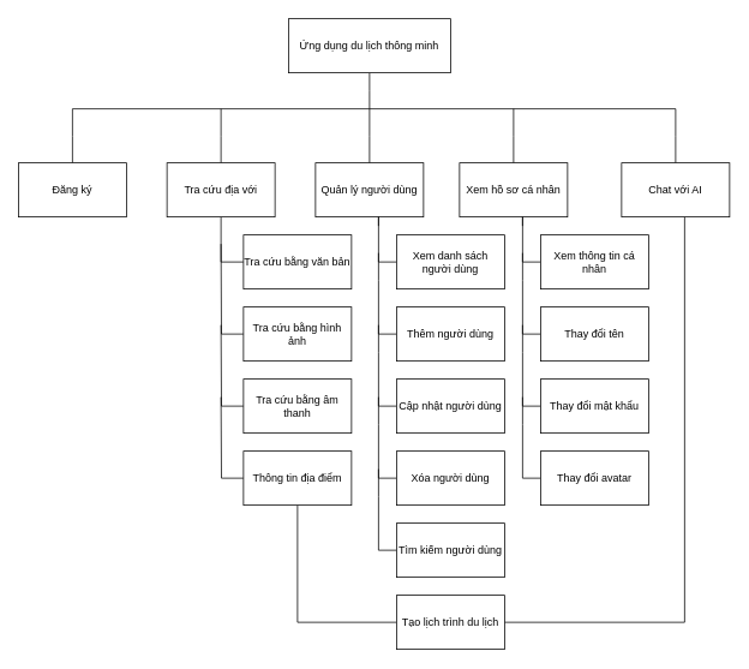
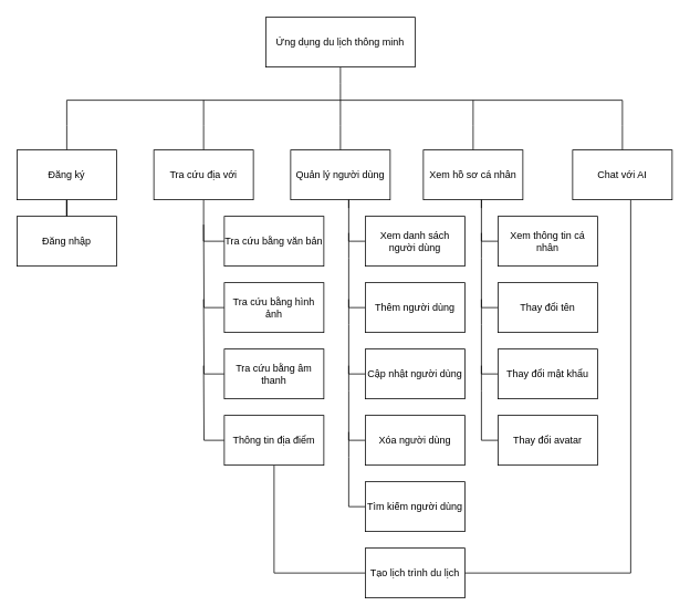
  <mxCell id="0" />
  <mxCell id="1" parent="0" />
  <mxCell id="2" style="edgeStyle=orthogonalEdgeStyle;rounded=0;orthogonalLoop=1;jettySize=auto;html=1;endArrow=none;endFill=0;" edge="1" parent="1" source="3"><mxGeometry relative="1" as="geometry"><mxPoint x="410" y="120" as="targetPoint" /></mxGeometry></mxCell>
  <mxCell id="3" value="Ứng dụng du lịch thông minh" style="rounded=0;whiteSpace=wrap;html=1;" vertex="1" parent="1"><mxGeometry x="320" y="20" width="180" height="60" as="geometry" /></mxCell>
+ <mxCell id="4" style="edgeStyle=orthogonalEdgeStyle;rounded=0;orthogonalLoop=1;jettySize=auto;html=1;endArrow=none;endFill=0;" edge="1" parent="1" source="6" target="7"><mxGeometry relative="1" as="geometry" /></mxCell>
  <mxCell id="5" style="edgeStyle=orthogonalEdgeStyle;rounded=0;orthogonalLoop=1;jettySize=auto;html=1;endArrow=none;endFill=0;" edge="1" parent="1" source="6"><mxGeometry relative="1" as="geometry"><mxPoint x="80" y="120" as="targetPoint" /></mxGeometry></mxCell>
  <mxCell id="6" value="Đăng ký" style="rounded=0;whiteSpace=wrap;html=1;" vertex="1" parent="1"><mxGeometry x="20" y="180" width="120" height="60" as="geometry" /></mxCell>
+ <mxCell id="7" value="Đăng nhập" style="rounded=0;whiteSpace=wrap;html=1;" vertex="1" parent="1"><mxGeometry x="20" y="260" width="120" height="60" as="geometry" /></mxCell>
  <mxCell id="8" value="" style="endArrow=none;html=1;rounded=0;" edge="1" parent="1"><mxGeometry width="50" height="50" relative="1" as="geometry"><mxPoint x="80" y="120" as="sourcePoint" /><mxPoint x="750" y="120" as="targetPoint" /></mxGeometry></mxCell>
  <mxCell id="9" style="edgeStyle=orthogonalEdgeStyle;rounded=0;orthogonalLoop=1;jettySize=auto;html=1;entryX=0;entryY=0.5;entryDx=0;entryDy=0;endArrow=none;endFill=0;" edge="1" parent="1" source="11" target="12"><mxGeometry relative="1" as="geometry" /></mxCell>
  <mxCell id="10" style="edgeStyle=orthogonalEdgeStyle;rounded=0;orthogonalLoop=1;jettySize=auto;html=1;endArrow=none;endFill=0;" edge="1" parent="1" source="11"><mxGeometry relative="1" as="geometry"><mxPoint x="245" y="120" as="targetPoint" /></mxGeometry></mxCell>
  <mxCell id="11" value="Tra cứu địa với" style="rounded=0;whiteSpace=wrap;html=1;" vertex="1" parent="1"><mxGeometry x="185" y="180" width="120" height="60" as="geometry" /></mxCell>
  <mxCell id="12" value="Tra cứu bằng văn bản" style="rounded=0;whiteSpace=wrap;html=1;" vertex="1" parent="1"><mxGeometry x="270" y="260" width="120" height="60" as="geometry" /></mxCell>
  <mxCell id="13" style="edgeStyle=orthogonalEdgeStyle;rounded=0;orthogonalLoop=1;jettySize=auto;html=1;endArrow=none;endFill=0;" edge="1" parent="1" source="14"><mxGeometry relative="1" as="geometry"><mxPoint x="245" y="270" as="targetPoint" /></mxGeometry></mxCell>
  <mxCell id="14" value="Tra cứu bằng hình ảnh" style="rounded=0;whiteSpace=wrap;html=1;" vertex="1" parent="1"><mxGeometry x="270" y="340" width="120" height="60" as="geometry" /></mxCell>
  <mxCell id="15" style="edgeStyle=orthogonalEdgeStyle;rounded=0;orthogonalLoop=1;jettySize=auto;html=1;endArrow=none;endFill=0;" edge="1" parent="1" source="16"><mxGeometry relative="1" as="geometry"><mxPoint x="245" y="360" as="targetPoint" /></mxGeometry></mxCell>
  <mxCell id="16" value="Tra cứu bằng âm thanh" style="rounded=0;whiteSpace=wrap;html=1;" vertex="1" parent="1"><mxGeometry x="270" y="420" width="120" height="60" as="geometry" /></mxCell>
  <mxCell id="17" style="edgeStyle=orthogonalEdgeStyle;rounded=0;orthogonalLoop=1;jettySize=auto;html=1;endArrow=none;endFill=0;" edge="1" parent="1" source="19"><mxGeometry relative="1" as="geometry"><mxPoint x="750" y="120" as="targetPoint" /></mxGeometry></mxCell>
  <mxCell id="18" style="edgeStyle=orthogonalEdgeStyle;rounded=0;orthogonalLoop=1;jettySize=auto;html=1;entryX=1;entryY=0.5;entryDx=0;entryDy=0;endArrow=none;endFill=0;" edge="1" parent="1" source="19" target="23"><mxGeometry relative="1" as="geometry"><Array as="points"><mxPoint x="760" y="690" /></Array></mxGeometry></mxCell>
  <mxCell id="19" value="Chat với AI" style="rounded=0;whiteSpace=wrap;html=1;" vertex="1" parent="1"><mxGeometry x="690" y="180" width="120" height="60" as="geometry" /></mxCell>
  <mxCell id="20" style="edgeStyle=orthogonalEdgeStyle;rounded=0;orthogonalLoop=1;jettySize=auto;html=1;endArrow=none;endFill=0;" edge="1" parent="1" source="22"><mxGeometry relative="1" as="geometry"><mxPoint x="245" y="440" as="targetPoint" /></mxGeometry></mxCell>
  <mxCell id="21" style="edgeStyle=orthogonalEdgeStyle;rounded=0;orthogonalLoop=1;jettySize=auto;html=1;entryX=0;entryY=0.5;entryDx=0;entryDy=0;endArrow=none;endFill=0;" edge="1" parent="1" source="22" target="23"><mxGeometry relative="1" as="geometry"><Array as="points"><mxPoint x="330" y="690" /></Array></mxGeometry></mxCell>
  <mxCell id="22" value="Thông tin địa điểm" style="rounded=0;whiteSpace=wrap;html=1;" vertex="1" parent="1"><mxGeometry x="270" y="500" width="120" height="60" as="geometry" /></mxCell>
  <mxCell id="23" value="Tạo lịch trình du lịch" style="rounded=0;whiteSpace=wrap;html=1;" vertex="1" parent="1"><mxGeometry x="440" y="660" width="120" height="60" as="geometry" /></mxCell>
  <mxCell id="24" style="edgeStyle=orthogonalEdgeStyle;rounded=0;orthogonalLoop=1;jettySize=auto;html=1;endArrow=none;endFill=0;" edge="1" parent="1" source="25"><mxGeometry relative="1" as="geometry"><mxPoint x="570" y="120" as="targetPoint" /></mxGeometry></mxCell>
  <mxCell id="25" value="Xem hồ sơ cá nhân" style="rounded=0;whiteSpace=wrap;html=1;" vertex="1" parent="1"><mxGeometry x="510" y="180" width="120" height="60" as="geometry" /></mxCell>
  <mxCell id="26" style="edgeStyle=orthogonalEdgeStyle;rounded=0;orthogonalLoop=1;jettySize=auto;html=1;endArrow=none;endFill=0;" edge="1" parent="1" source="27"><mxGeometry relative="1" as="geometry"><mxPoint x="410" y="120" as="targetPoint" /></mxGeometry></mxCell>
  <mxCell id="27" value="Quản lý người dùng" style="rounded=0;whiteSpace=wrap;html=1;" vertex="1" parent="1"><mxGeometry x="350" y="180" width="120" height="60" as="geometry" /></mxCell>
  <mxCell id="28" style="edgeStyle=orthogonalEdgeStyle;rounded=0;orthogonalLoop=1;jettySize=auto;html=1;endArrow=none;endFill=0;" edge="1" parent="1" source="29"><mxGeometry relative="1" as="geometry"><mxPoint x="420" y="250" as="targetPoint" /></mxGeometry></mxCell>
  <mxCell id="29" value="Xem danh sách người dùng" style="rounded=0;whiteSpace=wrap;html=1;" vertex="1" parent="1"><mxGeometry x="440" y="260" width="120" height="60" as="geometry" /></mxCell>
  <mxCell id="30" style="edgeStyle=orthogonalEdgeStyle;rounded=0;orthogonalLoop=1;jettySize=auto;html=1;endArrow=none;endFill=0;" edge="1" parent="1" source="31"><mxGeometry relative="1" as="geometry"><mxPoint x="420" y="280" as="targetPoint" /></mxGeometry></mxCell>
  <mxCell id="31" value="Thêm người dùng" style="rounded=0;whiteSpace=wrap;html=1;" vertex="1" parent="1"><mxGeometry x="440" y="340" width="120" height="60" as="geometry" /></mxCell>
  <mxCell id="32" style="edgeStyle=orthogonalEdgeStyle;rounded=0;orthogonalLoop=1;jettySize=auto;html=1;endArrow=none;endFill=0;" edge="1" parent="1" source="33"><mxGeometry relative="1" as="geometry"><mxPoint x="420" y="360" as="targetPoint" /></mxGeometry></mxCell>
  <mxCell id="33" value="Cập nhật người dùng" style="rounded=0;whiteSpace=wrap;html=1;" vertex="1" parent="1"><mxGeometry x="440" y="420" width="120" height="60" as="geometry" /></mxCell>
  <mxCell id="34" style="edgeStyle=orthogonalEdgeStyle;rounded=0;orthogonalLoop=1;jettySize=auto;html=1;endArrow=none;endFill=0;" edge="1" parent="1" source="35"><mxGeometry relative="1" as="geometry"><mxPoint x="420" y="440" as="targetPoint" /></mxGeometry></mxCell>
  <mxCell id="35" value="Xóa người dùng" style="rounded=0;whiteSpace=wrap;html=1;" vertex="1" parent="1"><mxGeometry x="440" y="500" width="120" height="60" as="geometry" /></mxCell>
  <mxCell id="36" style="edgeStyle=orthogonalEdgeStyle;rounded=0;orthogonalLoop=1;jettySize=auto;html=1;endArrow=none;endFill=0;" edge="1" parent="1" source="37"><mxGeometry relative="1" as="geometry"><mxPoint x="420" y="520" as="targetPoint" /></mxGeometry></mxCell>
  <mxCell id="37" value="Tìm kiếm người dùng" style="rounded=0;whiteSpace=wrap;html=1;" vertex="1" parent="1"><mxGeometry x="440" y="580" width="120" height="60" as="geometry" /></mxCell>
  <mxCell id="38" style="edgeStyle=orthogonalEdgeStyle;rounded=0;orthogonalLoop=1;jettySize=auto;html=1;endArrow=none;endFill=0;" edge="1" parent="1" source="39"><mxGeometry relative="1" as="geometry"><mxPoint x="580" y="250" as="targetPoint" /></mxGeometry></mxCell>
  <mxCell id="39" value="Xem thông tin cá nhân" style="rounded=0;whiteSpace=wrap;html=1;" vertex="1" parent="1"><mxGeometry x="600" y="260" width="120" height="60" as="geometry" /></mxCell>
  <mxCell id="40" style="edgeStyle=orthogonalEdgeStyle;rounded=0;orthogonalLoop=1;jettySize=auto;html=1;endArrow=none;endFill=0;" edge="1" parent="1" source="41"><mxGeometry relative="1" as="geometry"><mxPoint x="580" y="280" as="targetPoint" /></mxGeometry></mxCell>
  <mxCell id="41" value="Thay đổi tên" style="rounded=0;whiteSpace=wrap;html=1;" vertex="1" parent="1"><mxGeometry x="600" y="340" width="120" height="60" as="geometry" /></mxCell>
  <mxCell id="42" style="edgeStyle=orthogonalEdgeStyle;rounded=0;orthogonalLoop=1;jettySize=auto;html=1;endArrow=none;endFill=0;" edge="1" parent="1" source="43"><mxGeometry relative="1" as="geometry"><mxPoint x="580" y="360" as="targetPoint" /></mxGeometry></mxCell>
  <mxCell id="43" value="Thay đổi mật khẩu" style="rounded=0;whiteSpace=wrap;html=1;" vertex="1" parent="1"><mxGeometry x="600" y="420" width="120" height="60" as="geometry" /></mxCell>
  <mxCell id="44" style="edgeStyle=orthogonalEdgeStyle;rounded=0;orthogonalLoop=1;jettySize=auto;html=1;endArrow=none;endFill=0;" edge="1" parent="1" source="45"><mxGeometry relative="1" as="geometry"><mxPoint x="580" y="440" as="targetPoint" /></mxGeometry></mxCell>
  <mxCell id="45" value="Thay đổi avatar" style="rounded=0;whiteSpace=wrap;html=1;" vertex="1" parent="1"><mxGeometry x="600" y="500" width="120" height="60" as="geometry" /></mxCell>
